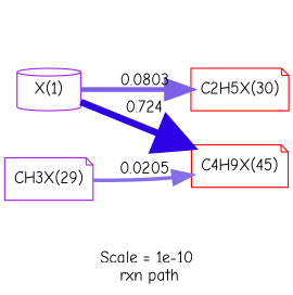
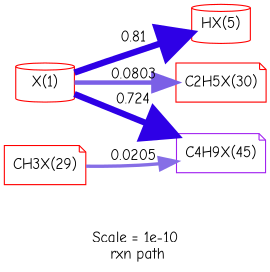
  digraph {
    fontname="Comic Neue"
    label="Scale = 1e-10\l rxn path"
    rankdir=LR
    node [color=red fontname="Comic Neue" shape=note]
    edge [fontname="Comic Neue"]
-   n1 [color=purple label="X(1)" shape=cylinder]
+   n1 [label="X(1)" shape=cylinder]
+   n2 [label="HX(5)" shape=cylinder]
    n3 [label="C2H5X(30)"]
-   n4 [label="C4H9X(45)"]
-   n5 [color=purple label="CH3X(29)"]
+   n4 [color=purple label="C4H9X(45)"]
+   n5 [label="CH3X(29)"]
+   n1 -> n2 [arrowsize=2.92 color="0.7, 1.31, 0.9" label=" 0.81" style="setlinewidth(5.84)"]
    n1 -> n3 [arrowsize=2.05 color="0.7, 0.58, 0.9" label=" 0.0803" style="setlinewidth(4.1)"]
    n1 -> n4 [arrowsize=2.88 color="0.7, 1.22, 0.9" label=" 0.724" style="setlinewidth(5.76)"]
    n5 -> n4 [arrowsize=1.53 color="0.7, 0.521, 0.9" label=" 0.0205" style="setlinewidth(3.07)"]
  }
